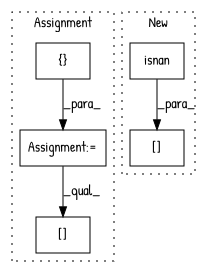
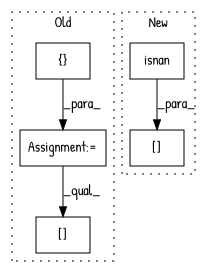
  digraph {
    fontname="Patrick Hand"
    node [a=2 l="6,1" shape=box fontname="Patrick Hand"]
    edge [fontname="Patrick Hand"]
    n1 [a=4 l="1,1" label="{}" s="1825,1861"]
    n2 [a=7 l=1 label="Assignment:=" s=1870]
    n3 [l="3,1" label="[]" s="1975,1983"]
    n4 [a=32 label=isnan s="2062,2073"]
    n5 [label="[]" s="2050,2074"]
    subgraph cluster_1 {
-     label=Assignment
+     label=Old
      style=dotted
      n1
      n2
      n3
    }
    subgraph cluster_2 {
      label=New
      style=dotted
      n4
      n5
    }
    n1 -> n2 [label=_para_]
    n2 -> n3 [label=_qual_]
    n4 -> n5 [label=_para_]
  }
